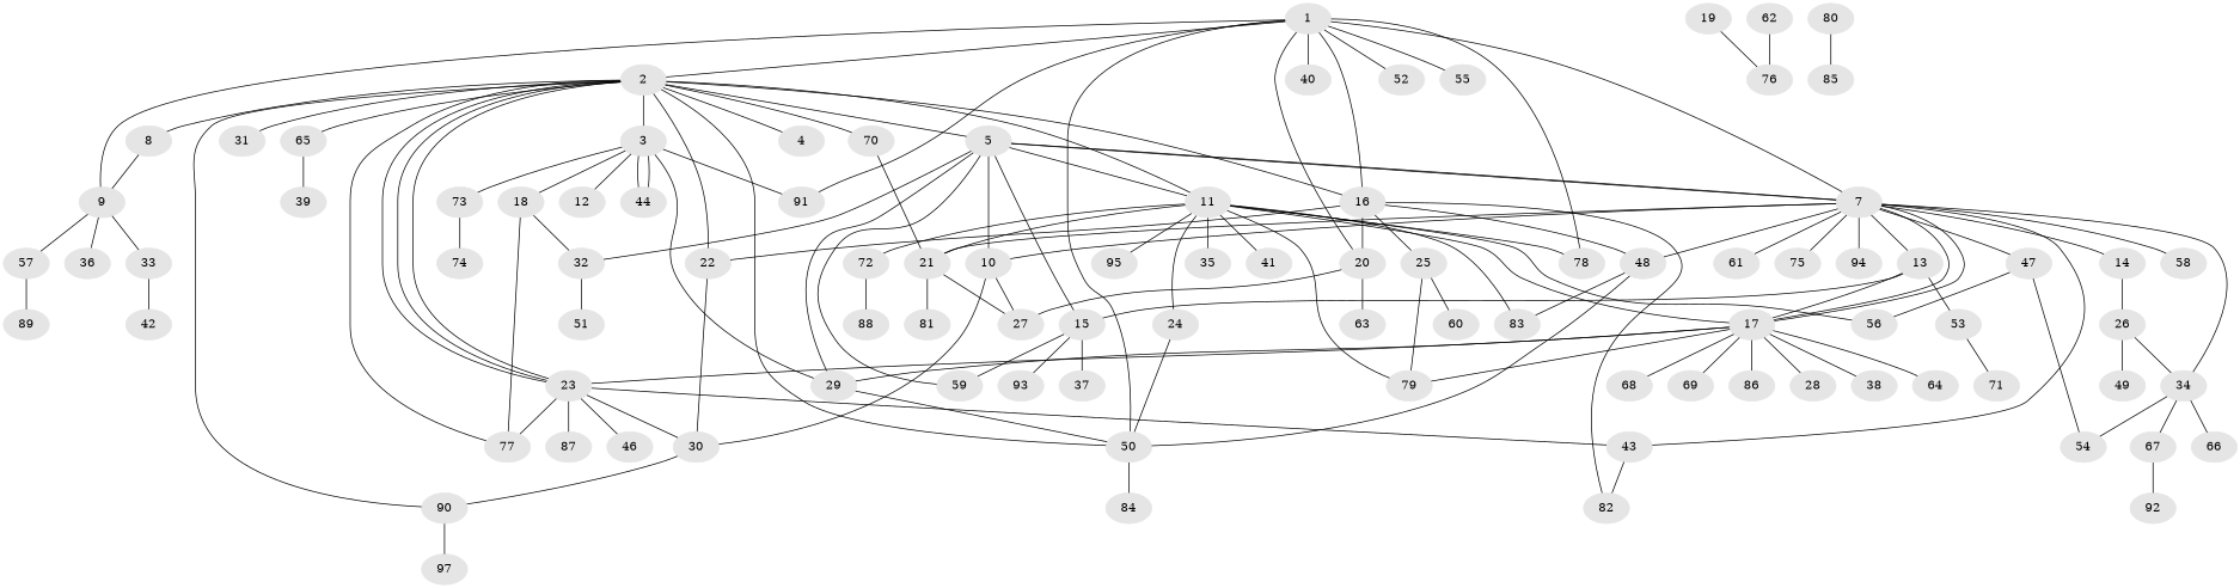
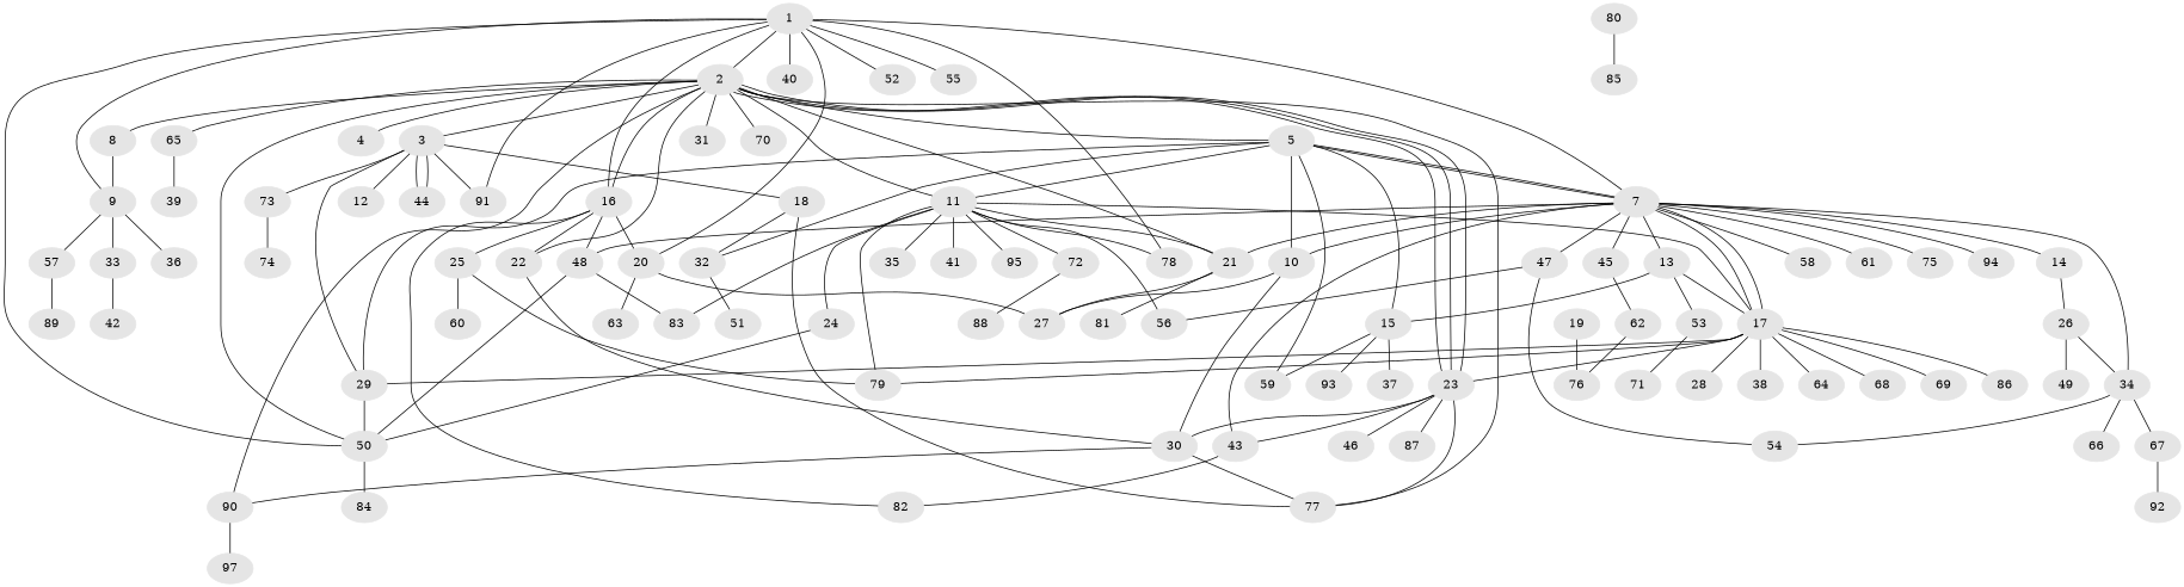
  graph {
    node [color=gray90 style=filled]
    1
    2
    7
    9
    16
    20
    40
    50
    52
    55
    78
    91
    3
    4
    5
    8
    11
    21
    22
    23
    31
    65
    70
    77
    90
    10
    13
    14
    17
    34
    43
+   45
    47
    48
    58
    61
    75
    94
    33
    36
    57
    25
    82
    27
    63
    84
    12
    18
    29
    44
    73
    15
    32
    59
    24
    35
    41
    56
    72
    79
    83
    95
    81
    30
    87
    46
    39
    n68 [label=97]
    74
    37
    93
    51
    19
    76
    80
    85
    53
    26
    28
    38
    64
    68
    69
    86
    54
    66
    67
    62
    42
    89
    88
    71
    49
    60
    92
    1 -- 2
    1 -- 7
    1 -- 9
    1 -- 16
    1 -- 20
    1 -- 40
    1 -- 50
    1 -- 52
    1 -- 55
    1 -- 78
    1 -- 91
    2 -- 16
    2 -- 50
    2 -- 3
    2 -- 4
    2 -- 5
    2 -- 8
    2 -- 11
-   70 -- 21
+   2 -- 21
    2 -- 22
    2 -- 23
    2 -- 23
    2 -- 23
    2 -- 31
    2 -- 65
    2 -- 70
    2 -- 77
    2 -- 90
    7 -- 21
    7 -- 10
    7 -- 13
    7 -- 14
    7 -- 17
    7 -- 17
    7 -- 34
    7 -- 43
+   7 -- 45
    7 -- 47
    7 -- 48
    7 -- 58
    7 -- 61
    7 -- 75
    7 -- 94
    9 -- 33
    9 -- 36
    9 -- 57
    16 -- 20
    16 -- 22
    16 -- 48
    16 -- 25
    16 -- 82
    20 -- 27
    20 -- 63
    50 -- 84
    3 -- 91
    3 -- 12
    3 -- 18
    3 -- 29
    3 -- 44
    3 -- 44
    3 -- 73
    5 -- 7
    5 -- 7
    5 -- 11
    5 -- 10
    5 -- 29
    5 -- 15
    5 -- 32
    5 -- 59
    8 -- 9
    11 -- 78
    11 -- 21
    11 -- 17
    11 -- 24
    11 -- 35
    11 -- 41
    11 -- 56
    11 -- 72
    11 -- 79
    11 -- 83
    11 -- 95
    21 -- 27
    21 -- 81
    22 -- 30
    23 -- 77
    23 -- 43
    23 -- 30
    23 -- 87
    23 -- 46
    65 -- 39
    90 -- n68
    10 -- 27
    10 -- 30
    13 -- 17
    13 -- 15
    13 -- 53
    14 -- 26
    17 -- 23
    17 -- 29
    17 -- 79
    17 -- 28
    17 -- 38
    17 -- 64
    17 -- 68
    17 -- 69
    17 -- 86
    34 -- 54
    34 -- 66
    34 -- 67
    43 -- 82
+   45 -- 62
    47 -- 56
    47 -- 54
    48 -- 50
    48 -- 83
    33 -- 42
    57 -- 89
    25 -- 79
    25 -- 60
    18 -- 77
    18 -- 32
    29 -- 50
    73 -- 74
    15 -- 59
    15 -- 37
    15 -- 93
    32 -- 51
    24 -- 50
    72 -- 88
+   30 -- 77
    30 -- 90
    19 -- 76
    80 -- 85
    53 -- 71
    26 -- 34
    26 -- 49
    67 -- 92
    62 -- 76
  }
